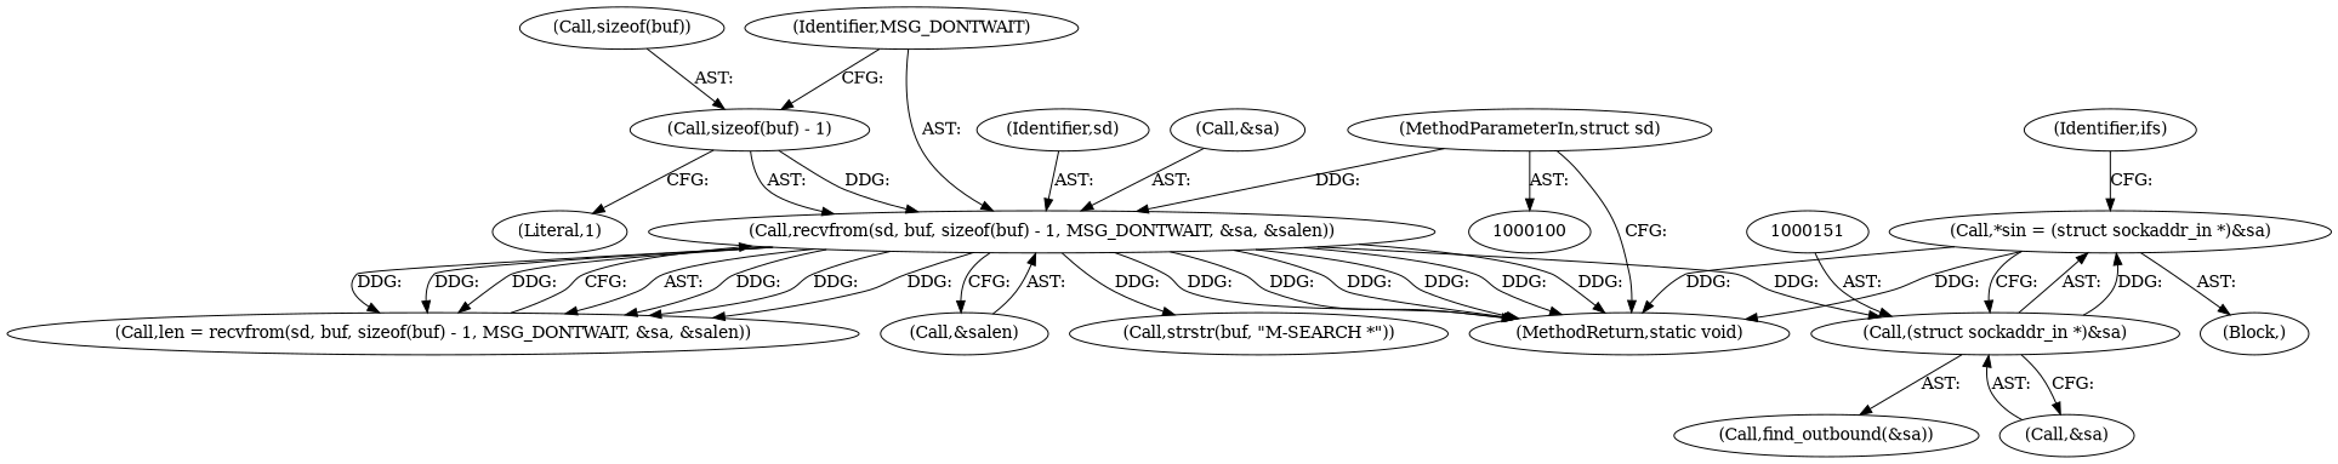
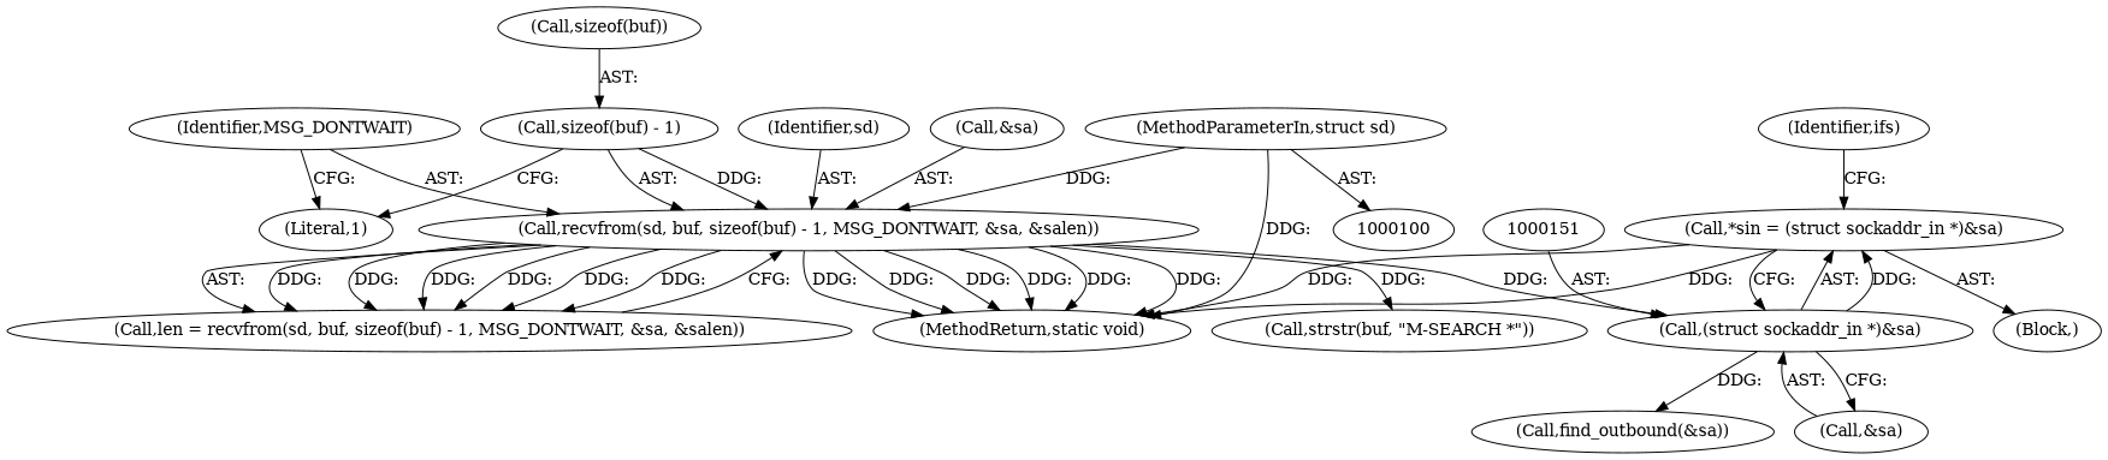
  digraph {
    n1 [label="(Call,*sin = (struct sockaddr_in *)&sa)"]
    n2 [label="(Call,(struct sockaddr_in *)&sa)"]
    n3 [label="(Block,)"]
    n4 [label="(MethodReturn,static void)"]
    n5 [label="(Call,find_outbound(&sa))"]
    n6 [label="(Call,&sa)"]
    n7 [label="(Call,recvfrom(sd, buf, sizeof(buf) - 1, MSG_DONTWAIT, &sa, &salen))"]
-   n8 [label="(Call,&salen)"]
    n9 [label="(Call,len = recvfrom(sd, buf, sizeof(buf) - 1, MSG_DONTWAIT, &sa, &salen))"]
    n10 [label="(Call,strstr(buf, \"M-SEARCH *\"))"]
    n11 [label="(MethodParameterIn,struct sd)"]
    1000100
    n13 [label="(Call,sizeof(buf) - 1)"]
    n14 [label="(Literal,1)"]
    n15 [label="(Call,sizeof(buf))"]
    n16 [label="(Identifier,ifs)"]
    n17 [label="(Identifier,sd)"]
    n18 [label="(Identifier,MSG_DONTWAIT)"]
    n19 [label="(Call,&sa)"]
    1000151
    n1 -> n2 [label="CFG: "]
    n1 -> n3 [label="AST: "]
    n1 -> n4 [label="DDG: "]
    n1 -> n4 [label="DDG: "]
    n2 -> n1 [label="AST: "]
    n2 -> n1 [label="DDG: "]
-   n2 -> n5 [label="AST: "]
+   n2 -> n5 [label="DDG: "]
    n2 -> n6 [label="CFG: "]
    n6 -> n2 [label="AST: "]
    n7 -> n2 [label="DDG: "]
    n7 -> n4 [label="DDG: "]
    n7 -> n4 [label="DDG: "]
    n7 -> n4 [label="DDG: "]
    n7 -> n4 [label="DDG: "]
    n7 -> n4 [label="DDG: "]
    n7 -> n4 [label="DDG: "]
-   n7 -> n8 [label="CFG: "]
    n7 -> n9 [label="AST: "]
    n7 -> n9 [label="DDG: "]
    n7 -> n9 [label="DDG: "]
    n7 -> n9 [label="DDG: "]
    n7 -> n9 [label="DDG: "]
    n7 -> n9 [label="DDG: "]
    n7 -> n9 [label="DDG: "]
    n7 -> n10 [label="DDG: "]
-   n8 -> n7 [label="AST: "]
    n9 -> n7 [label="CFG: "]
-   n11 -> n4 [label="CFG: "]
+   n11 -> n4 [label="DDG: "]
    n11 -> n7 [label="DDG: "]
    n11 -> 1000100 [label="AST: "]
    n13 -> n7 [label="AST: "]
    n13 -> n7 [label="DDG: "]
    n13 -> n14 [label="CFG: "]
    n15 -> n13 [label="AST: "]
    n16 -> n1 [label="CFG: "]
    n17 -> n7 [label="AST: "]
    n18 -> n7 [label="AST: "]
-   n18 -> n13 [label="CFG: "]
+   n18 -> n14 [label="CFG: "]
    n19 -> n7 [label="AST: "]
    1000151 -> n2 [label="AST: "]
  }
